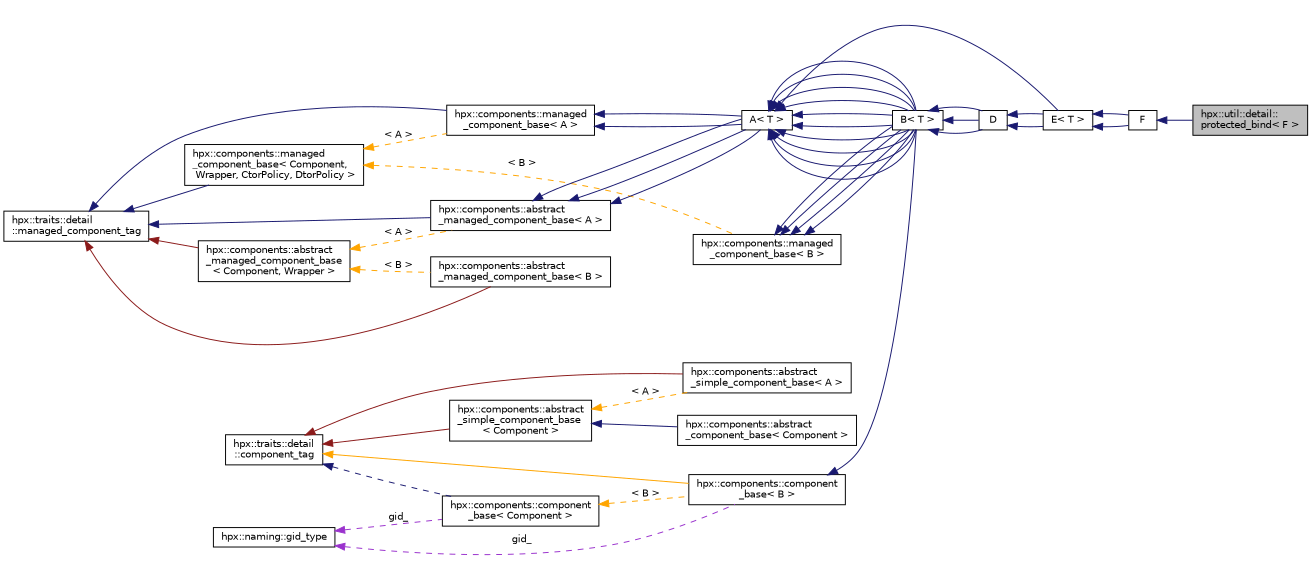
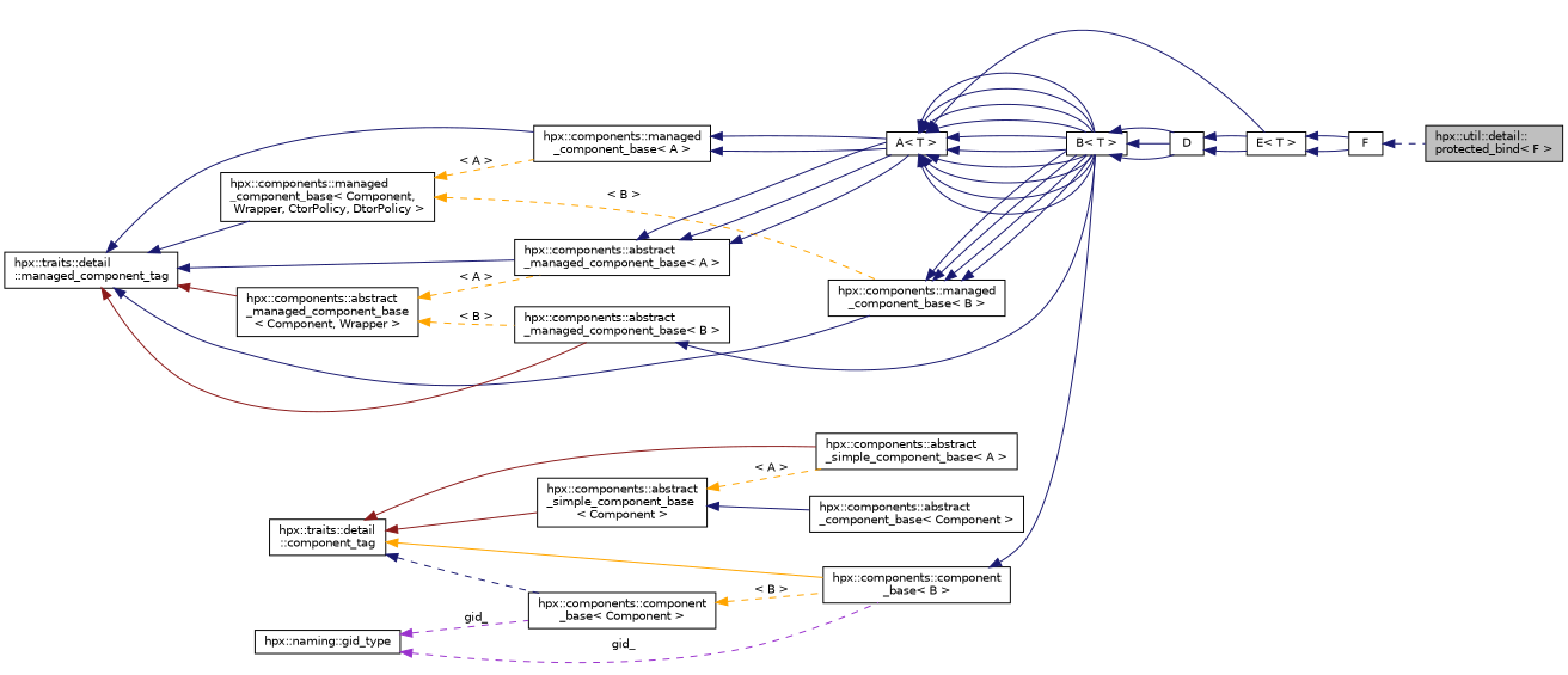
  digraph {
    rankdir=LR
    node [color=black fillcolor=white fontname=Helvetica fontsize=10 shape=record style=filled]
    edge [color=midnightblue dir=back fontname=Helvetica fontsize=10 labelfontname=Helvetica labelfontsize=10 style=solid]
    n1 [fillcolor=grey75 fontcolor=black height=0.2 label="hpx::util::detail::\lprotected_bind\< F \>" width=0.4]
    n2 [height=0.2 label=F width=0.4]
    n3 [height=0.2 label="E\< T \>" width=0.4]
    n4 [height=0.2 label=D width=0.4]
    n5 [height=0.2 label="B\< T \>" width=0.4]
    n6 [height=0.2 label="A\< T \>" width=0.4]
    n7 [height=0.2 label="hpx::components::managed\l_component_base\< A \>" width=0.4]
    n8 [height=0.2 label="hpx::traits::detail\l::managed_component_tag" width=0.4]
    n9 [height=0.2 label="hpx::components::managed\l_component_base\< Component,\l Wrapper, CtorPolicy, DtorPolicy \>" width=0.4]
    n10 [height=0.2 label="hpx::components::abstract\l_managed_component_base\< A \>" width=0.4]
    n11 [height=0.2 label="hpx::components::abstract\l_managed_component_base\l\< Component, Wrapper \>" width=0.4]
    n12 [height=0.2 label="hpx::components::managed\l_component_base\< B \>" width=0.4]
    n13 [height=0.2 label="hpx::components::abstract\l_managed_component_base\< B \>" width=0.4]
    n14 [height=0.2 label="hpx::components::abstract\l_simple_component_base\< A \>" width=0.4]
    n15 [height=0.2 label="hpx::traits::detail\l::component_tag" width=0.4]
    n16 [height=0.2 label="hpx::components::abstract\l_simple_component_base\l\< Component \>" width=0.4]
    n17 [height=0.2 label="hpx::components::component\l_base\< B \>" width=0.4]
    n18 [height=0.2 label="hpx::components::component\l_base\< Component \>" width=0.4]
    n19 [height=0.2 label="hpx::components::abstract\l_component_base\< Component \>" width=0.4]
    n20 [height=0.2 label="hpx::naming::gid_type" width=0.4]
-   n2 -> n1
+   n2 -> n1 [style=dashed]
    n3 -> n2
    n3 -> n2
    n4 -> n3
    n4 -> n3
    n5 -> n4
    n5 -> n4
    n5 -> n4
    n6 -> n3
    n6 -> n5
    n6 -> n5
    n6 -> n5
    n6 -> n5
    n6 -> n5
    n6 -> n5
    n6 -> n5
    n6 -> n5
    n6 -> n5
    n6 -> n5
    n7 -> n6
    n7 -> n6
    n8 -> n7
    n8 -> n9
    n8 -> n10
    n8 -> n11 [color=firebrick4]
+   n8 -> n12
    n8 -> n13 [color=firebrick4]
    n9 -> n7 [color=orange label=" \< A \>" style=dashed]
    n9 -> n12 [color=orange label=" \< B \>" style=dashed]
    n10 -> n6
    n10 -> n6
    n10 -> n6
    n11 -> n10 [color=orange label=" \< A \>" style=dashed]
    n11 -> n13 [color=orange label=" \< B \>" style=dashed]
    n12 -> n5
    n12 -> n5
    n12 -> n5
    n12 -> n5
+   n13 -> n5
    n15 -> n14 [color=firebrick4]
    n15 -> n16 [color=firebrick4]
    n15 -> n17 [color=orange]
    n15 -> n18 [style=dashed]
    n16 -> n14 [color=orange label=" \< A \>" style=dashed]
    n16 -> n19
    n17 -> n5
    n18 -> n17 [color=orange label=" \< B \>" style=dashed]
    n20 -> n17 [color=darkorchid3 label=" gid_" style=dashed]
    n20 -> n18 [color=darkorchid3 label=" gid_" style=dashed]
  }
